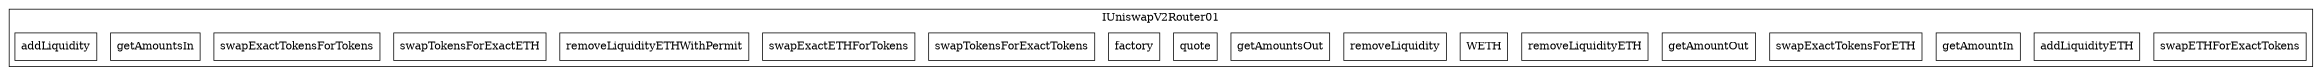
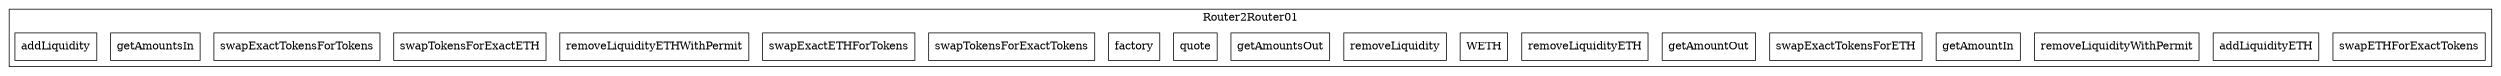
  strict digraph {
    rankdir=TB
    node [shape=box]
    n1 [label=swapETHForExactTokens]
    n2 [label=addLiquidityETH]
+   n3 [label=removeLiquidityWithPermit]
    n4 [label=getAmountIn]
    n5 [label=swapExactTokensForETH]
    n6 [label=getAmountOut]
    n7 [label=removeLiquidityETH]
    n8 [label=WETH]
    n9 [label=removeLiquidity]
    n10 [label=getAmountsOut]
    n11 [label=quote]
    n12 [label=factory]
    n13 [label=swapTokensForExactTokens]
    n14 [label=swapExactETHForTokens]
    n15 [label=removeLiquidityETHWithPermit]
    n16 [label=swapTokensForExactETH]
    n17 [label=swapExactTokensForTokens]
    n18 [label=getAmountsIn]
    n19 [label=addLiquidity]
    subgraph cluster_1 {
-     label=IUniswapV2Router01
+     label=Router2Router01
      n1
      n2
+     n3
      n4
      n5
      n6
      n7
      n8
      n9
      n10
      n11
      n12
      n13
      n14
      n15
      n16
      n17
      n18
      n19
    }
    subgraph cluster_2 {
      label="[Solidity]"
    }
  }
